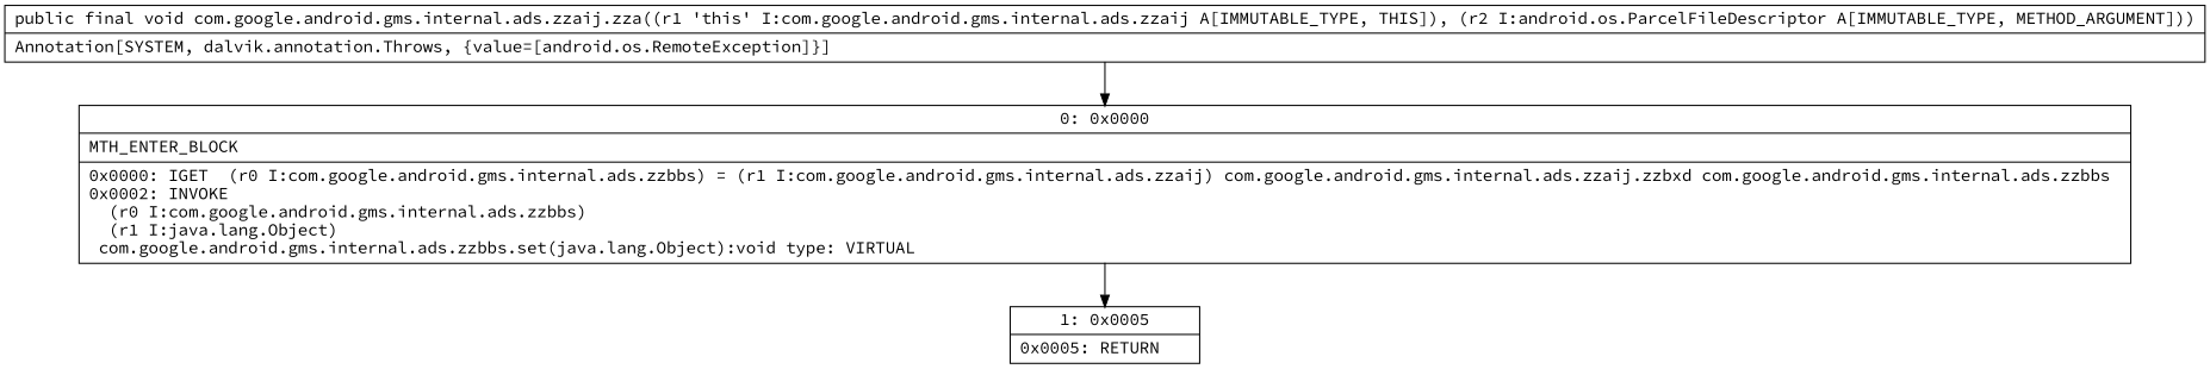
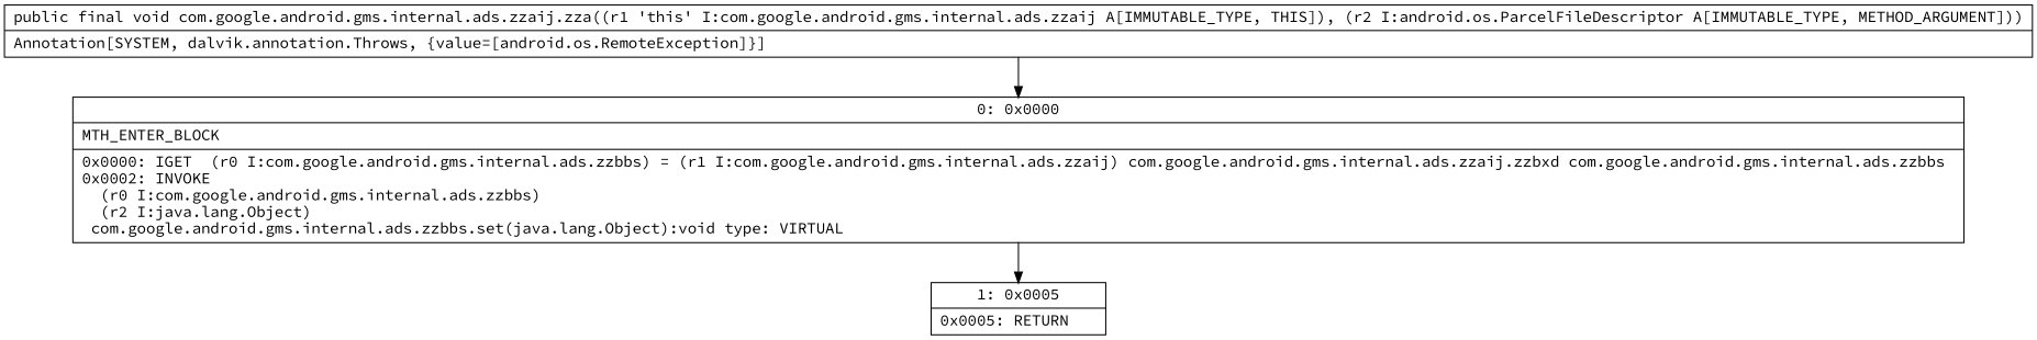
  digraph {
    fontname="Source Code Pro"
    node [shape=record fontname="Source Code Pro"]
    edge [fontname="Source Code Pro"]
-   n1 [label="{0\:\ 0x0000|MTH_ENTER_BLOCK\l|0x0000: IGET  (r0 I:com.google.android.gms.internal.ads.zzbbs) = (r1 I:com.google.android.gms.internal.ads.zzaij) com.google.android.gms.internal.ads.zzaij.zzbxd com.google.android.gms.internal.ads.zzbbs \l0x0002: INVOKE  \l  (r0 I:com.google.android.gms.internal.ads.zzbbs)\l  (r1 I:java.lang.Object)\l com.google.android.gms.internal.ads.zzbbs.set(java.lang.Object):void type: VIRTUAL \l}"]
+   n1 [label="{0\:\ 0x0000|MTH_ENTER_BLOCK\l|0x0000: IGET  (r0 I:com.google.android.gms.internal.ads.zzbbs) = (r1 I:com.google.android.gms.internal.ads.zzaij) com.google.android.gms.internal.ads.zzaij.zzbxd com.google.android.gms.internal.ads.zzbbs \l0x0002: INVOKE  \l  (r0 I:com.google.android.gms.internal.ads.zzbbs)\l  (r2 I:java.lang.Object)\l com.google.android.gms.internal.ads.zzbbs.set(java.lang.Object):void type: VIRTUAL \l}"]
    n2 [label="{1\:\ 0x0005|0x0005: RETURN   \l}"]
    n3 [label="{public final void com.google.android.gms.internal.ads.zzaij.zza((r1 'this' I:com.google.android.gms.internal.ads.zzaij A[IMMUTABLE_TYPE, THIS]), (r2 I:android.os.ParcelFileDescriptor A[IMMUTABLE_TYPE, METHOD_ARGUMENT]))  | Annotation[SYSTEM, dalvik.annotation.Throws, \{value=[android.os.RemoteException]\}]\l}"]
    n1 -> n2
    n3 -> n1
  }
